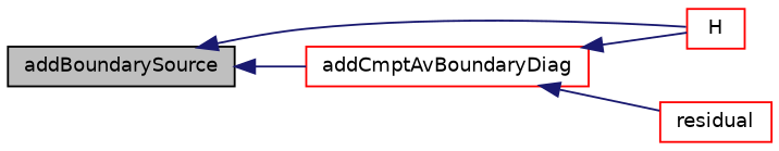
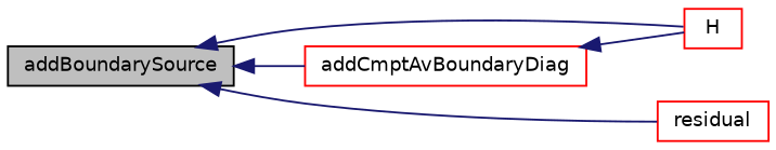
  digraph {
    rankdir=LR
    node [color=red fontname=Helvetica fontsize=10 shape=record]
    edge [color=midnightblue dir=back fontname=Helvetica fontsize=10 labelfontname=Helvetica labelfontsize=10 style=solid]
    n1 [color=black fillcolor=grey75 fontcolor=black height=0.2 label=addBoundarySource style=filled width=0.4]
    n2 [height=0.2 label=addCmptAvBoundaryDiag width=0.4]
    n3 [height=0.2 label=H width=0.4]
    n4 [height=0.2 label=residual width=0.4]
    n1 -> n2
    n1 -> n3
-   n2 -> n4
+   n1 -> n4
    n2 -> n3
  }
